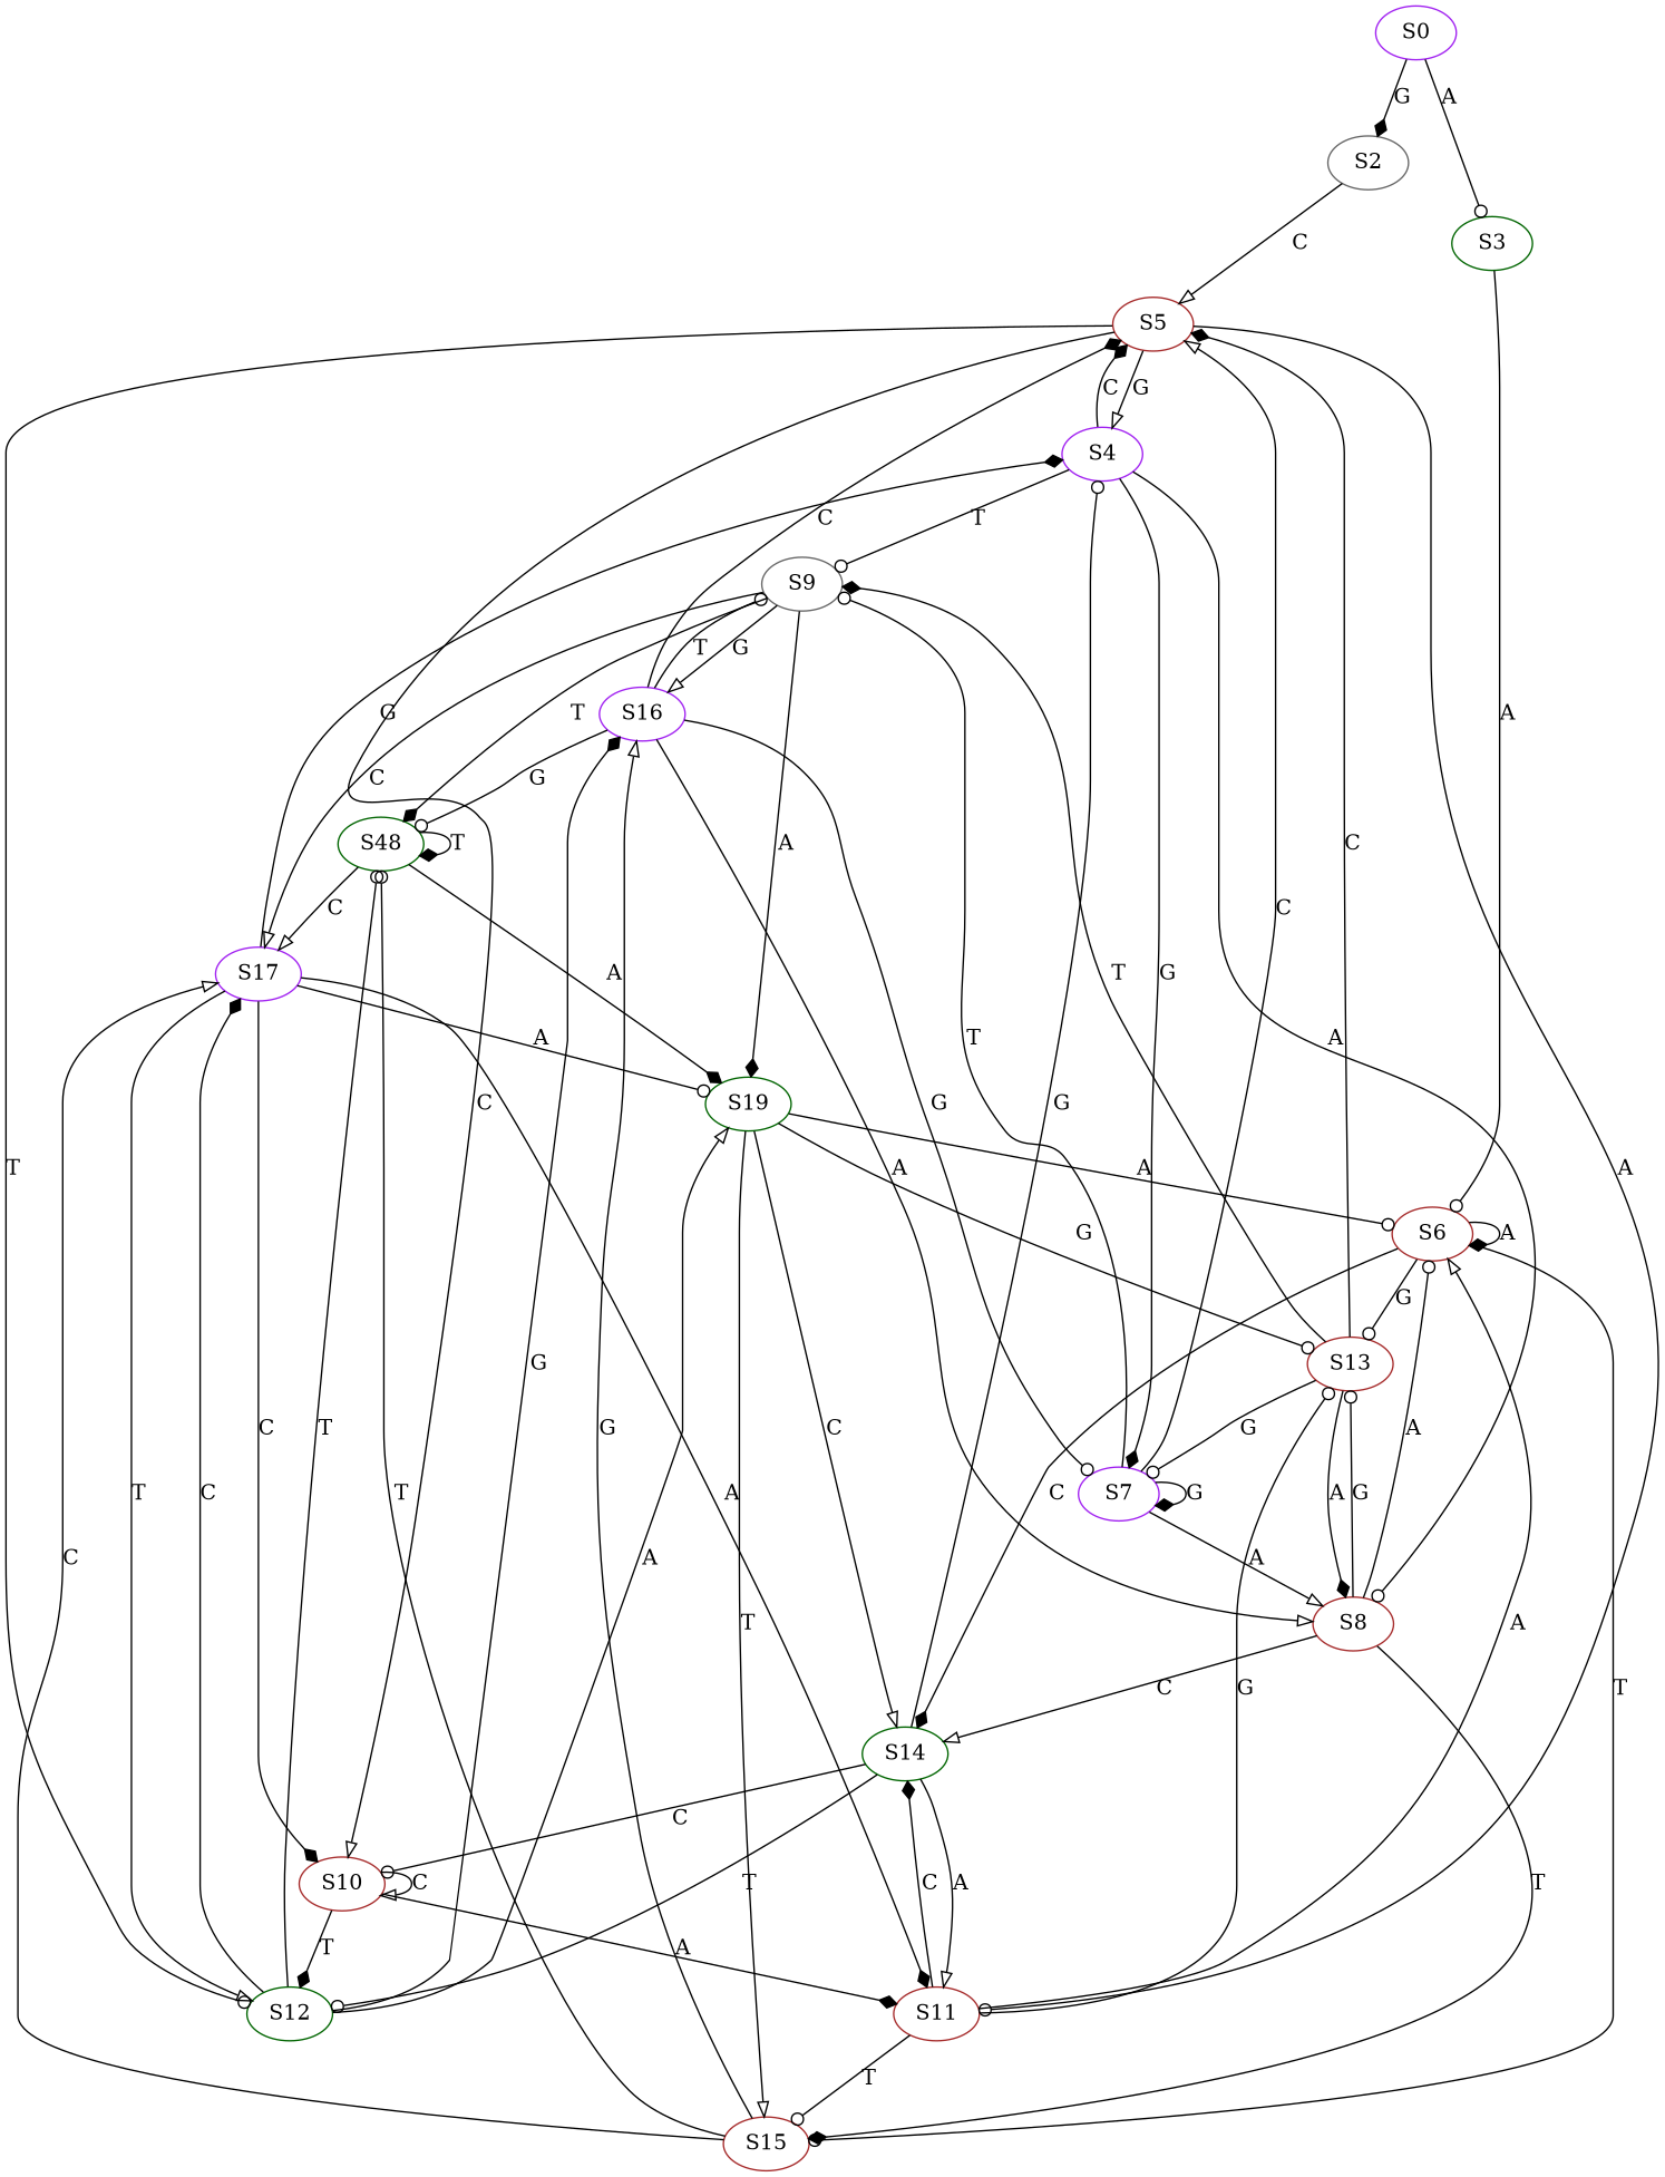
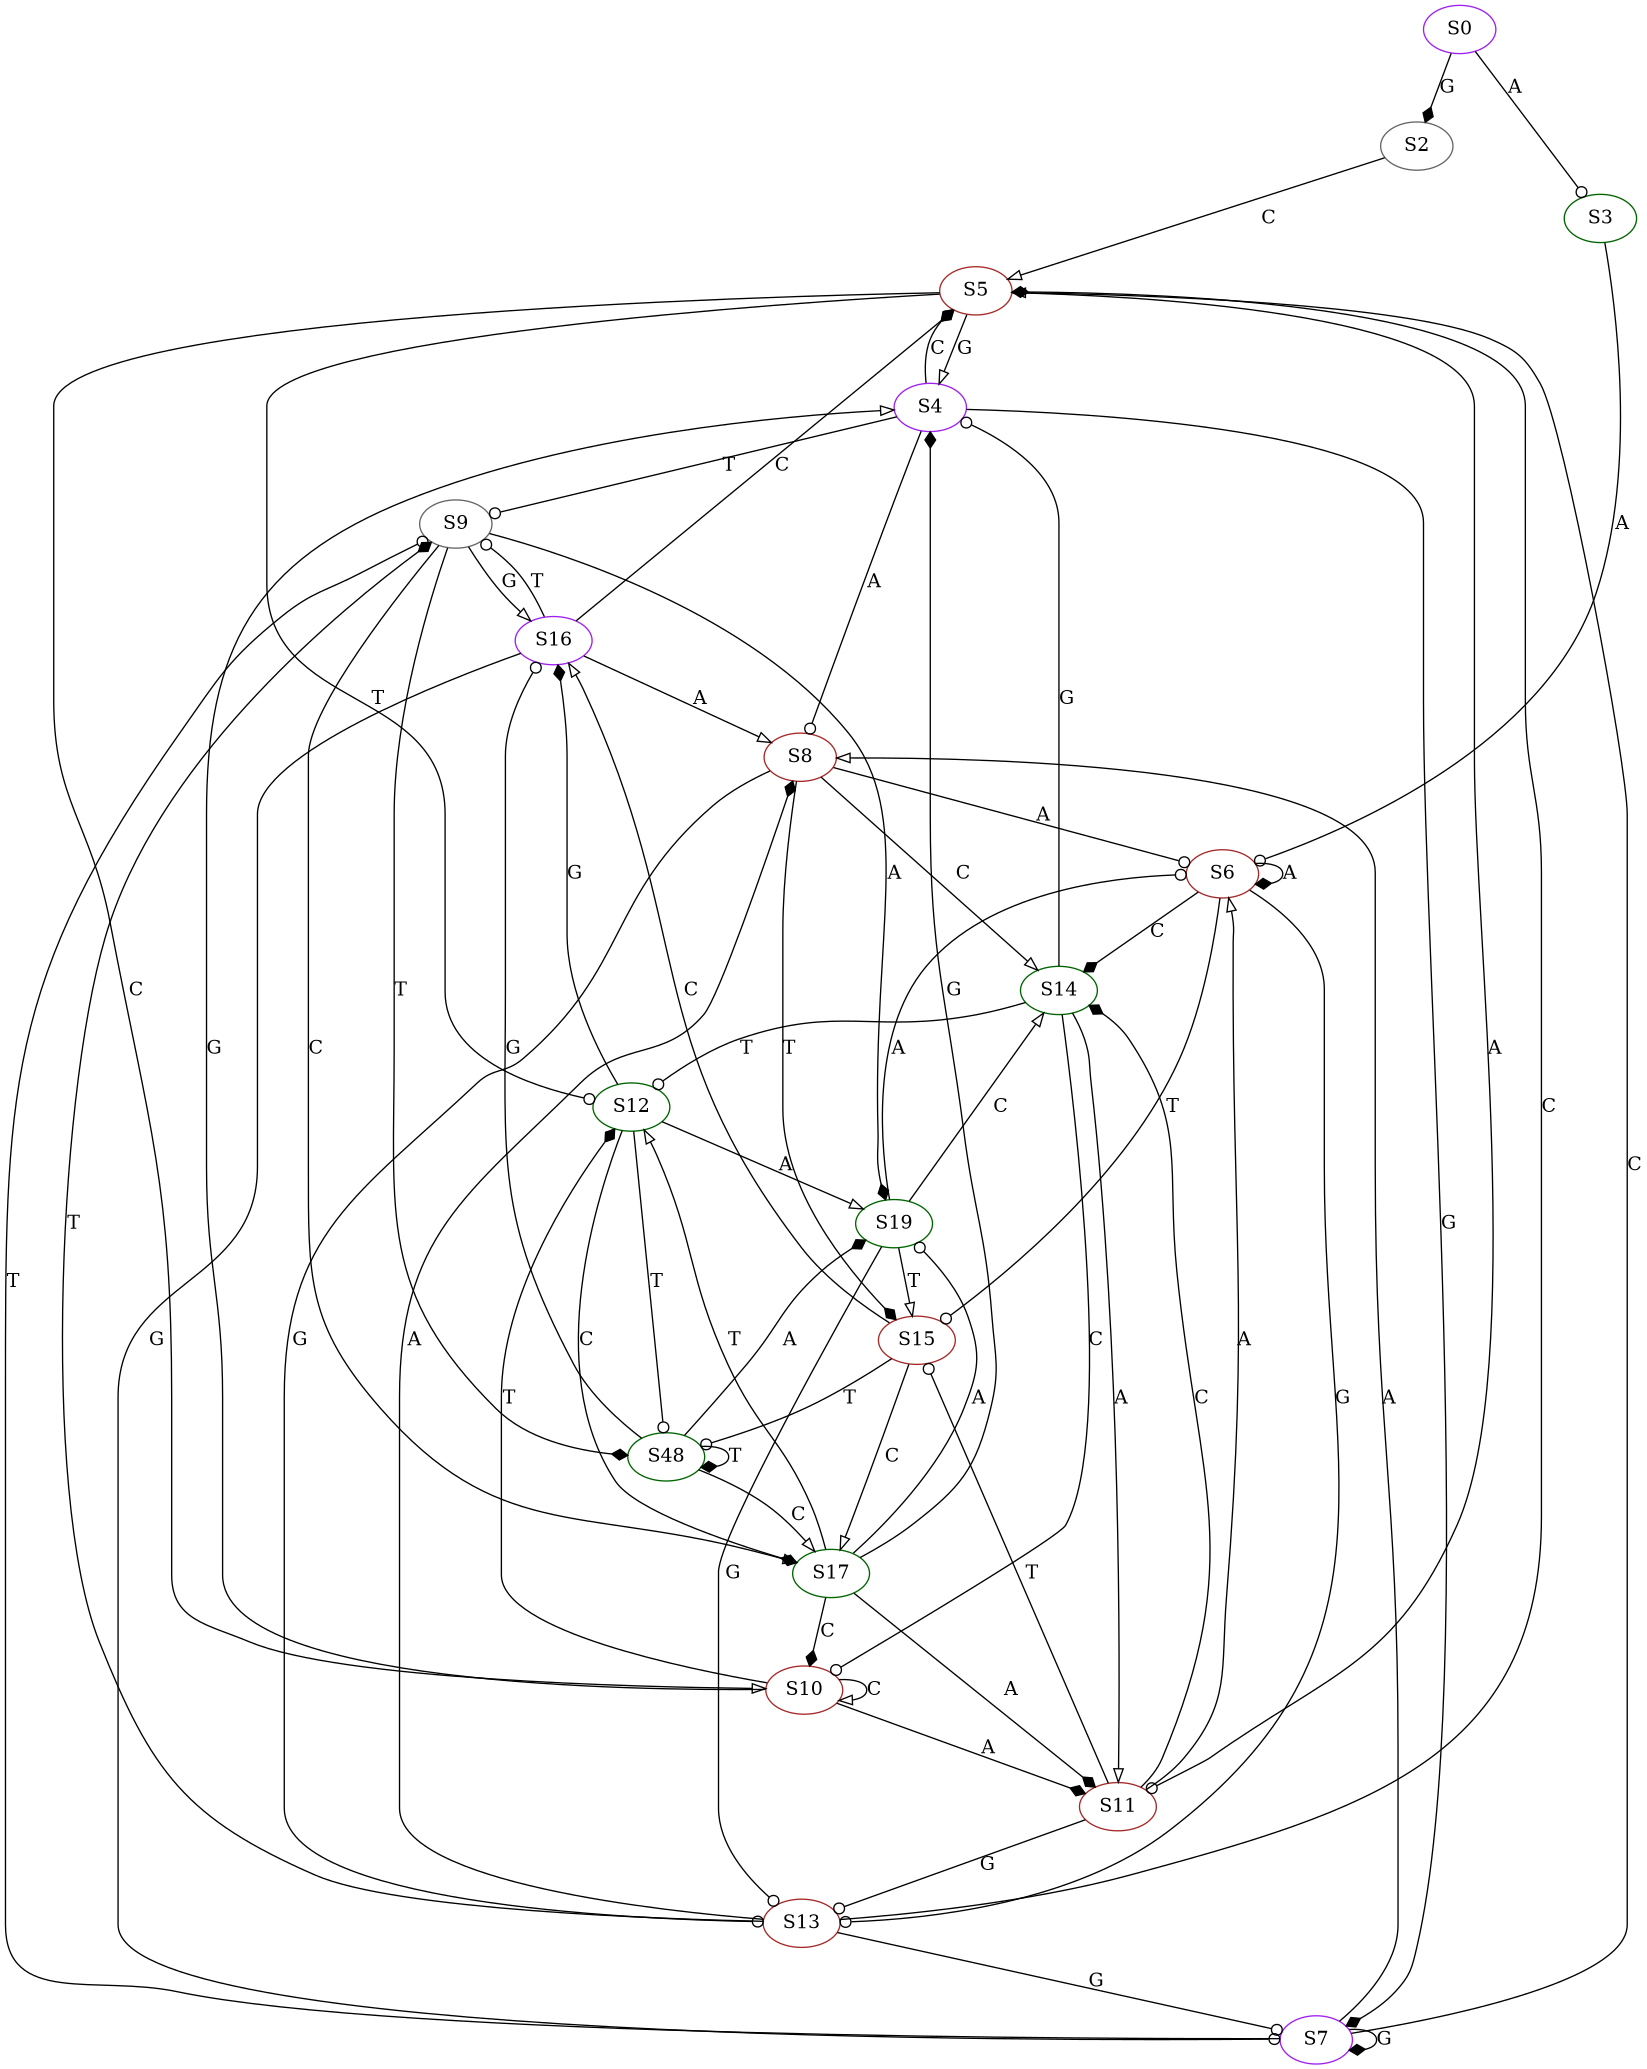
  strict digraph {
    node [color=brown]
    edge [arrowhead=odot]
    S0 [color=purple]
    S2 [color=gray40]
    S3 [color=darkgreen]
    S5
    S6
    S4 [color=purple]
    S7 [color=purple]
    S8
    S9 [color=gray40]
    S10
    S11
    S12 [color=darkgreen]
    S13
    S14 [color=darkgreen]
    S15
    S16 [color=purple]
-   S17 [color=purple]
+   S17 [color=darkgreen]
    n18 [color=darkgreen label=S48]
    S19 [color=darkgreen]
    S0 -> S2 [arrowhead=diamond label=G]
    S0 -> S3 [label=A]
    S2 -> S5 [arrowhead=onormal label=C]
    S3 -> S6 [label=A]
    S5 -> S4 [arrowhead=onormal label=G]
    S5 -> S10 [arrowhead=onormal label=C]
    S5 -> S11 [label=A]
    S5 -> S12 [label=T]
    S6 -> S6 [arrowhead=diamond label=A]
    S6 -> S13 [label=G]
    S6 -> S14 [arrowhead=diamond label=C]
    S6 -> S15 [label=T]
    S4 -> S5 [arrowhead=diamond label=C]
    S4 -> S7 [arrowhead=diamond label=G]
    S4 -> S8 [label=A]
    S4 -> S9 [label=T]
    S7 -> S5 [arrowhead=onormal label=C]
    S7 -> S7 [arrowhead=diamond label=G]
    S7 -> S8 [arrowhead=onormal label=A]
    S7 -> S9 [label=T]
    S8 -> S6 [label=A]
    S8 -> S13 [label=G]
    S8 -> S14 [arrowhead=onormal label=C]
    S8 -> S15 [arrowhead=diamond label=T]
    S9 -> S16 [arrowhead=onormal label=G]
    S9 -> S17 [arrowhead=onormal label=C]
    S9 -> n18 [arrowhead=diamond label=T]
    S9 -> S19 [arrowhead=diamond label=A]
+   S10 -> S4 [arrowhead=onormal label=G]
    S10 -> S10 [arrowhead=onormal label=C]
    S10 -> S11 [arrowhead=diamond label=A]
    S10 -> S12 [arrowhead=diamond label=T]
    S11 -> S6 [arrowhead=onormal label=A]
    S11 -> S13 [label=G]
    S11 -> S14 [arrowhead=diamond label=C]
    S11 -> S15 [label=T]
    S12 -> S16 [arrowhead=diamond label=G]
    S12 -> S17 [arrowhead=diamond label=C]
    S12 -> n18 [label=T]
    S12 -> S19 [arrowhead=onormal label=A]
    S13 -> S5 [arrowhead=diamond label=C]
    S13 -> S7 [label=G]
    S13 -> S8 [arrowhead=diamond label=A]
    S13 -> S9 [arrowhead=diamond label=T]
    S14 -> S4 [label=G]
    S14 -> S10 [label=C]
    S14 -> S11 [arrowhead=onormal label=A]
    S14 -> S12 [label=T]
-   S15 -> S16 [arrowhead=onormal label=G]
+   S15 -> S16 [arrowhead=onormal label=C]
    S15 -> S17 [arrowhead=onormal label=C]
    S15 -> n18 [label=T]
    S16 -> S5 [arrowhead=diamond label=C]
    S16 -> S7 [label=G]
    S16 -> S8 [arrowhead=onormal label=A]
    S16 -> S9 [label=T]
    S17 -> S4 [arrowhead=diamond label=G]
    S17 -> S10 [arrowhead=diamond label=C]
    S17 -> S11 [arrowhead=diamond label=A]
    S17 -> S12 [arrowhead=onormal label=T]
    S17 -> S19 [label=A]
-   S16 -> n18 [label=G]
+   n18 -> S16 [label=G]
    n18 -> S17 [arrowhead=onormal label=C]
    n18 -> n18 [arrowhead=diamond label=T]
    n18 -> S19 [arrowhead=diamond label=A]
    S19 -> S6 [label=A]
    S19 -> S13 [label=G]
    S19 -> S14 [arrowhead=onormal label=C]
    S19 -> S15 [arrowhead=onormal label=T]
  }
